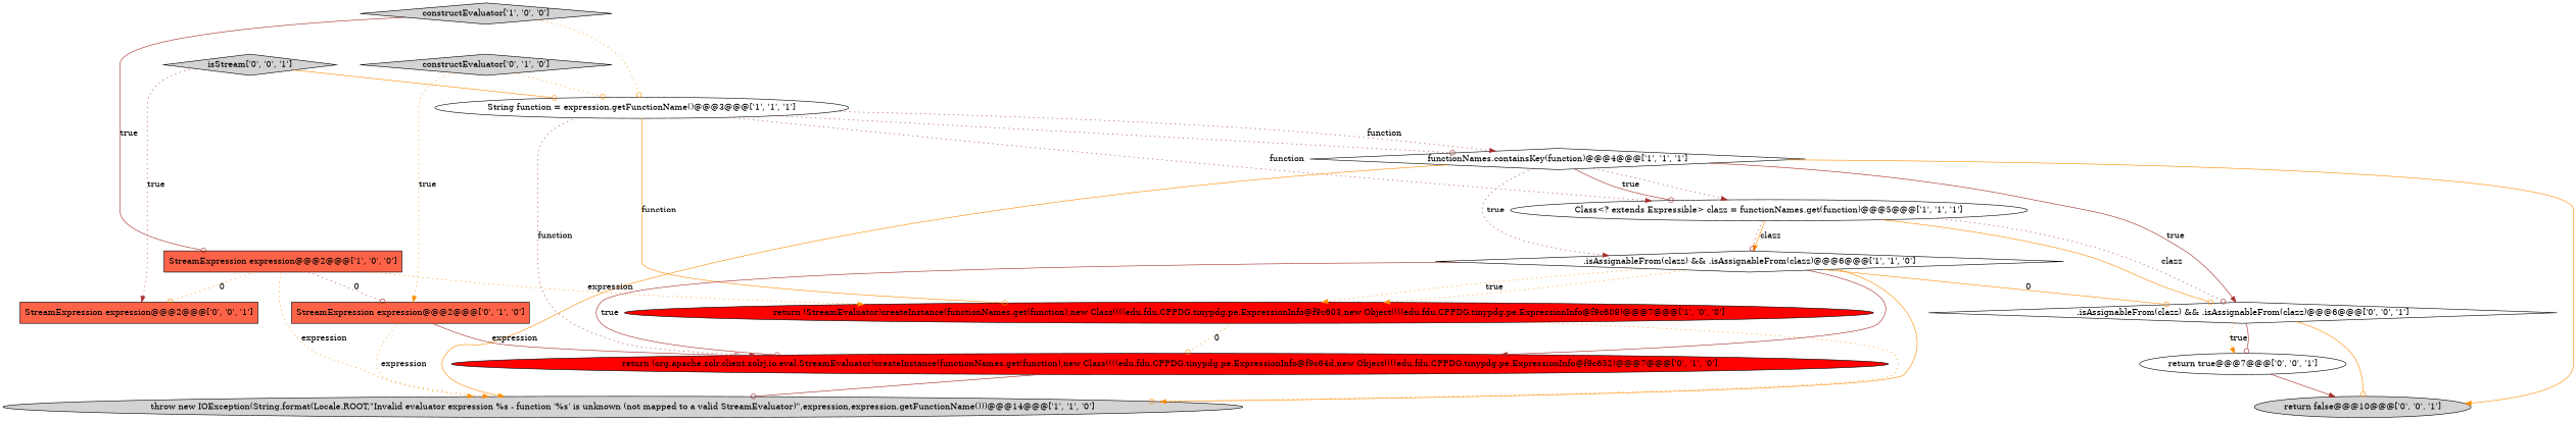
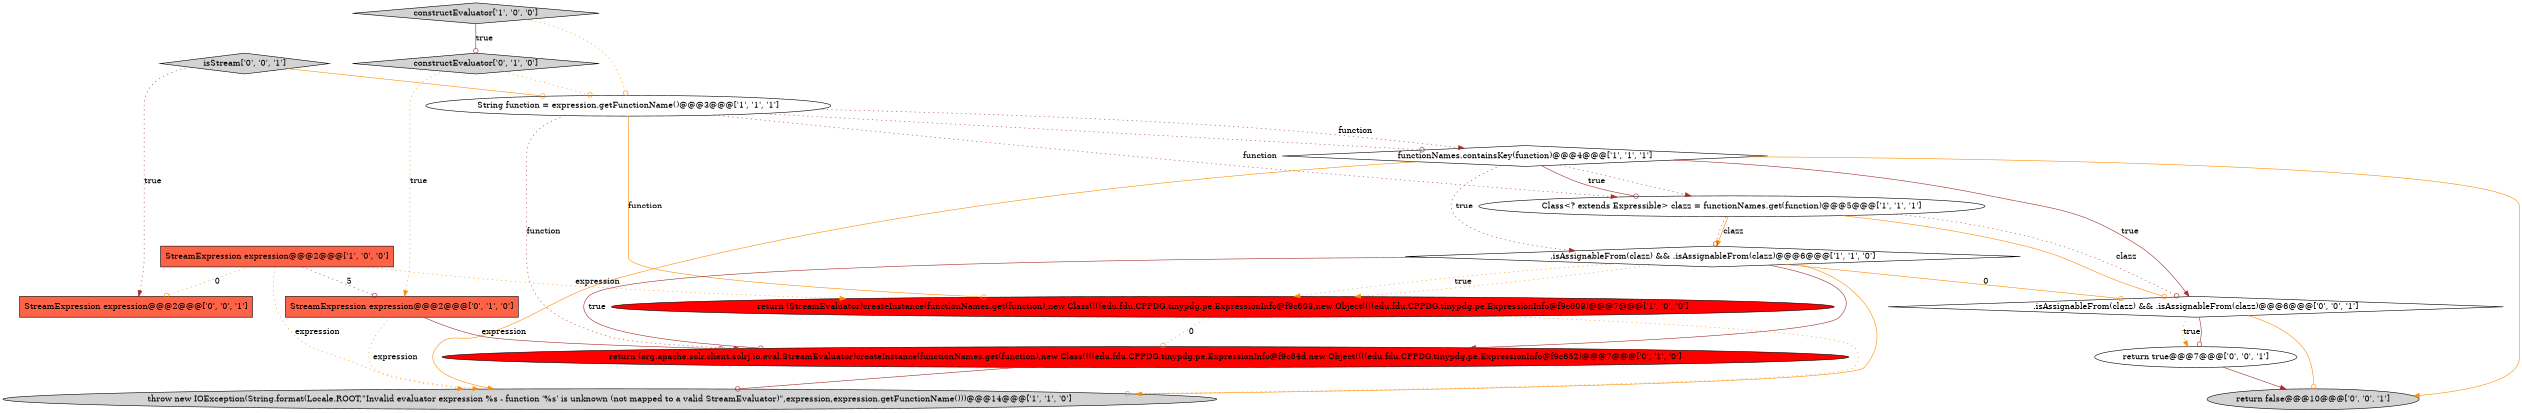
  digraph {
    node [fillcolor=white shape=ellipse style=filled]
    edge [arrowhead=normal color=darkorange style=dotted]
    n1 [label="return true@@@7@@@['0', '0', '1']"]
    n2 [fillcolor=lightgray label="return false@@@10@@@['0', '0', '1']"]
    n3 [fillcolor=tomato label="StreamExpression expression@@@2@@@['0', '0', '1']" shape=box]
    n4 [fillcolor=red label="return (StreamEvaluator)createInstance(functionNames.get(function),new Class((((edu.fdu.CPPDG.tinypdg.pe.ExpressionInfo@f9c603,new Object((((edu.fdu.CPPDG.tinypdg.pe.ExpressionInfo@f9c608)@@@7@@@['1', '0', '0']"]
    n5 [fillcolor=red label="return (org.apache.solr.client.solrj.io.eval.StreamEvaluator)createInstance(functionNames.get(function),new Class((((edu.fdu.CPPDG.tinypdg.pe.ExpressionInfo@f9c64d,new Object((((edu.fdu.CPPDG.tinypdg.pe.ExpressionInfo@f9c652)@@@7@@@['0', '1', '0']"]
    n6 [fillcolor=lightgray label="throw new IOException(String.format(Locale.ROOT,\"Invalid evaluator expression %s - function '%s' is unknown (not mapped to a valid StreamEvaluator)\",expression,expression.getFunctionName()))@@@14@@@['1', '1', '0']"]
    n7 [label="String function = expression.getFunctionName()@@@3@@@['1', '1', '1']"]
    n8 [label="functionNames.containsKey(function)@@@4@@@['1', '1', '1']" shape=diamond]
    n9 [label="Class<? extends Expressible> clazz = functionNames.get(function)@@@5@@@['1', '1', '1']"]
    n10 [label=".isAssignableFrom(clazz) && .isAssignableFrom(clazz)@@@6@@@['1', '1', '0']" shape=diamond]
    n11 [label=".isAssignableFrom(clazz) && .isAssignableFrom(clazz)@@@6@@@['0', '0', '1']" shape=diamond]
    n12 [fillcolor=tomato label="StreamExpression expression@@@2@@@['1', '0', '0']" shape=box]
    n13 [fillcolor=tomato label="StreamExpression expression@@@2@@@['0', '1', '0']" shape=box]
    n14 [fillcolor=lightgray label="isStream['0', '0', '1']" shape=diamond]
    n15 [fillcolor=lightgray label="constructEvaluator['1', '0', '0']" shape=diamond]
    n16 [fillcolor=lightgray label="constructEvaluator['0', '1', '0']" shape=diamond]
    n1 -> n2 [color=brown style=solid]
    n4 -> n5 [arrowhead=odot label=0]
    n4 -> n6 [arrowhead=odot]
    n5 -> n6 [arrowhead=odot color=brown style=solid]
    n7 -> n4 [arrowhead=odot label=function style=solid]
    n7 -> n5 [color=brown label=function]
    n7 -> n8 [color=brown label=function]
    n7 -> n8 [arrowhead=odot color=brown]
    n7 -> n9 [color=brown label=function]
    n8 -> n2 [style=solid]
    n8 -> n6 [style=solid]
    n8 -> n9 [arrowhead=odot color=brown label=true style=solid]
    n8 -> n9 [color=brown]
    n8 -> n10 [color=brown label=true]
    n8 -> n11 [color=brown label=true style=solid]
    n9 -> n10 [label=clazz style=solid]
    n9 -> n10 [arrowhead=odot color=brown]
    n9 -> n11 [arrowhead=odot style=solid]
    n9 -> n11 [arrowhead=odot color=brown label=clazz]
    n10 -> n4
    n10 -> n4 [label=true]
    n10 -> n5 [color=brown style=solid]
    n10 -> n5 [arrowhead=odot color=brown label=true style=solid]
    n10 -> n6 [style=solid]
    n10 -> n11 [arrowhead=odot label=0 style=solid]
    n11 -> n1 [label=true]
    n11 -> n1 [arrowhead=odot color=brown style=solid]
    n11 -> n2 [arrowhead=odot style=solid]
    n12 -> n3 [arrowhead=odot label=0]
    n12 -> n4 [label=expression]
    n12 -> n6 [label=expression]
-   n12 -> n13 [arrowhead=odot color=brown label=0]
+   n12 -> n13 [arrowhead=odot color=brown label=5]
    n13 -> n5 [arrowhead=odot color=brown label=expression style=solid]
    n13 -> n6 [label=expression]
    n14 -> n3 [color=brown label=true]
    n14 -> n7 [arrowhead=odot style=solid]
    n15 -> n7 [arrowhead=odot]
-   n15 -> n12 [arrowhead=odot color=brown label=true style=solid]
+   n15 -> n16 [arrowhead=odot color=brown label=true style=solid]
    n16 -> n7 [arrowhead=odot]
    n16 -> n13 [label=true]
  }
